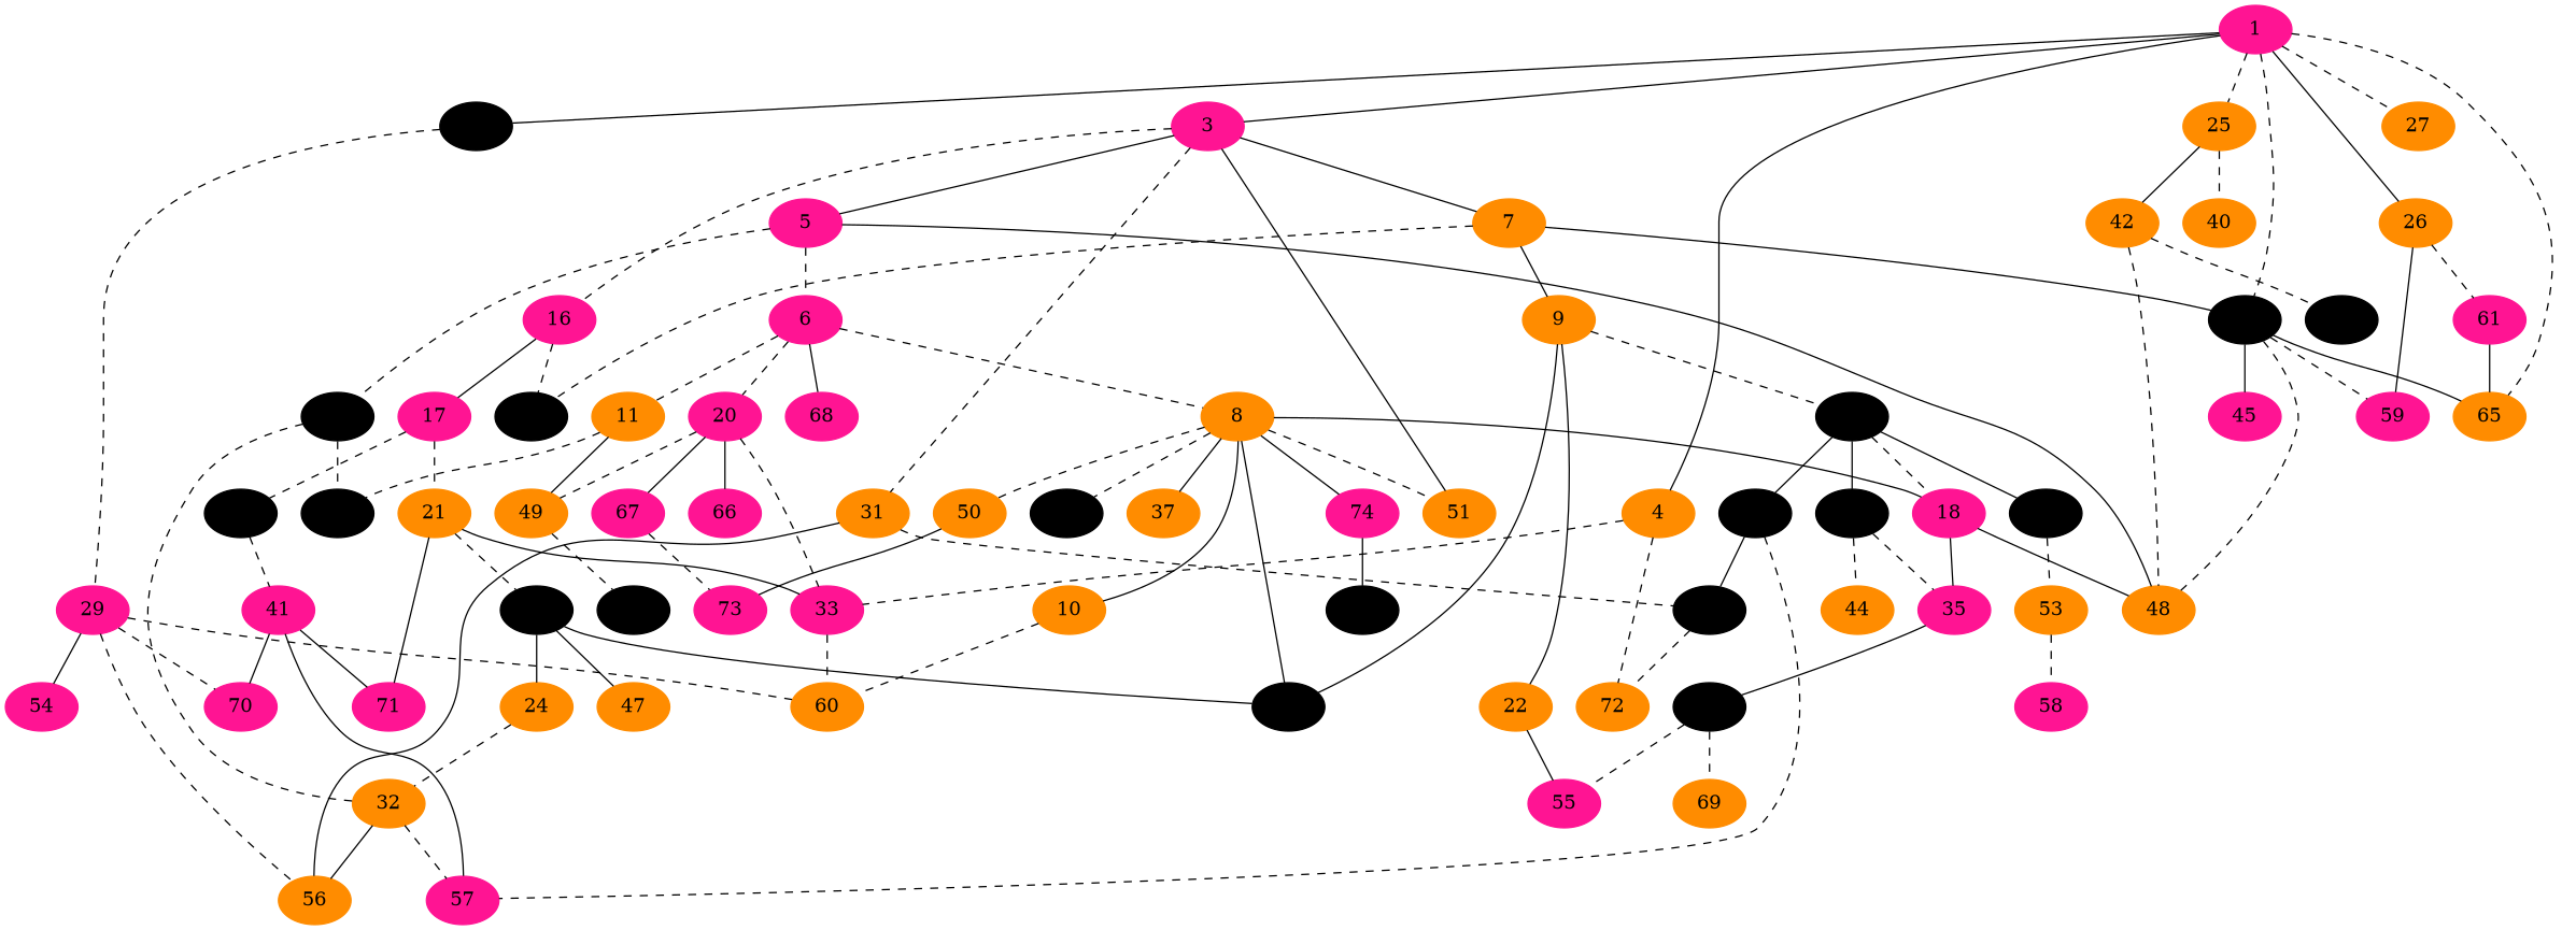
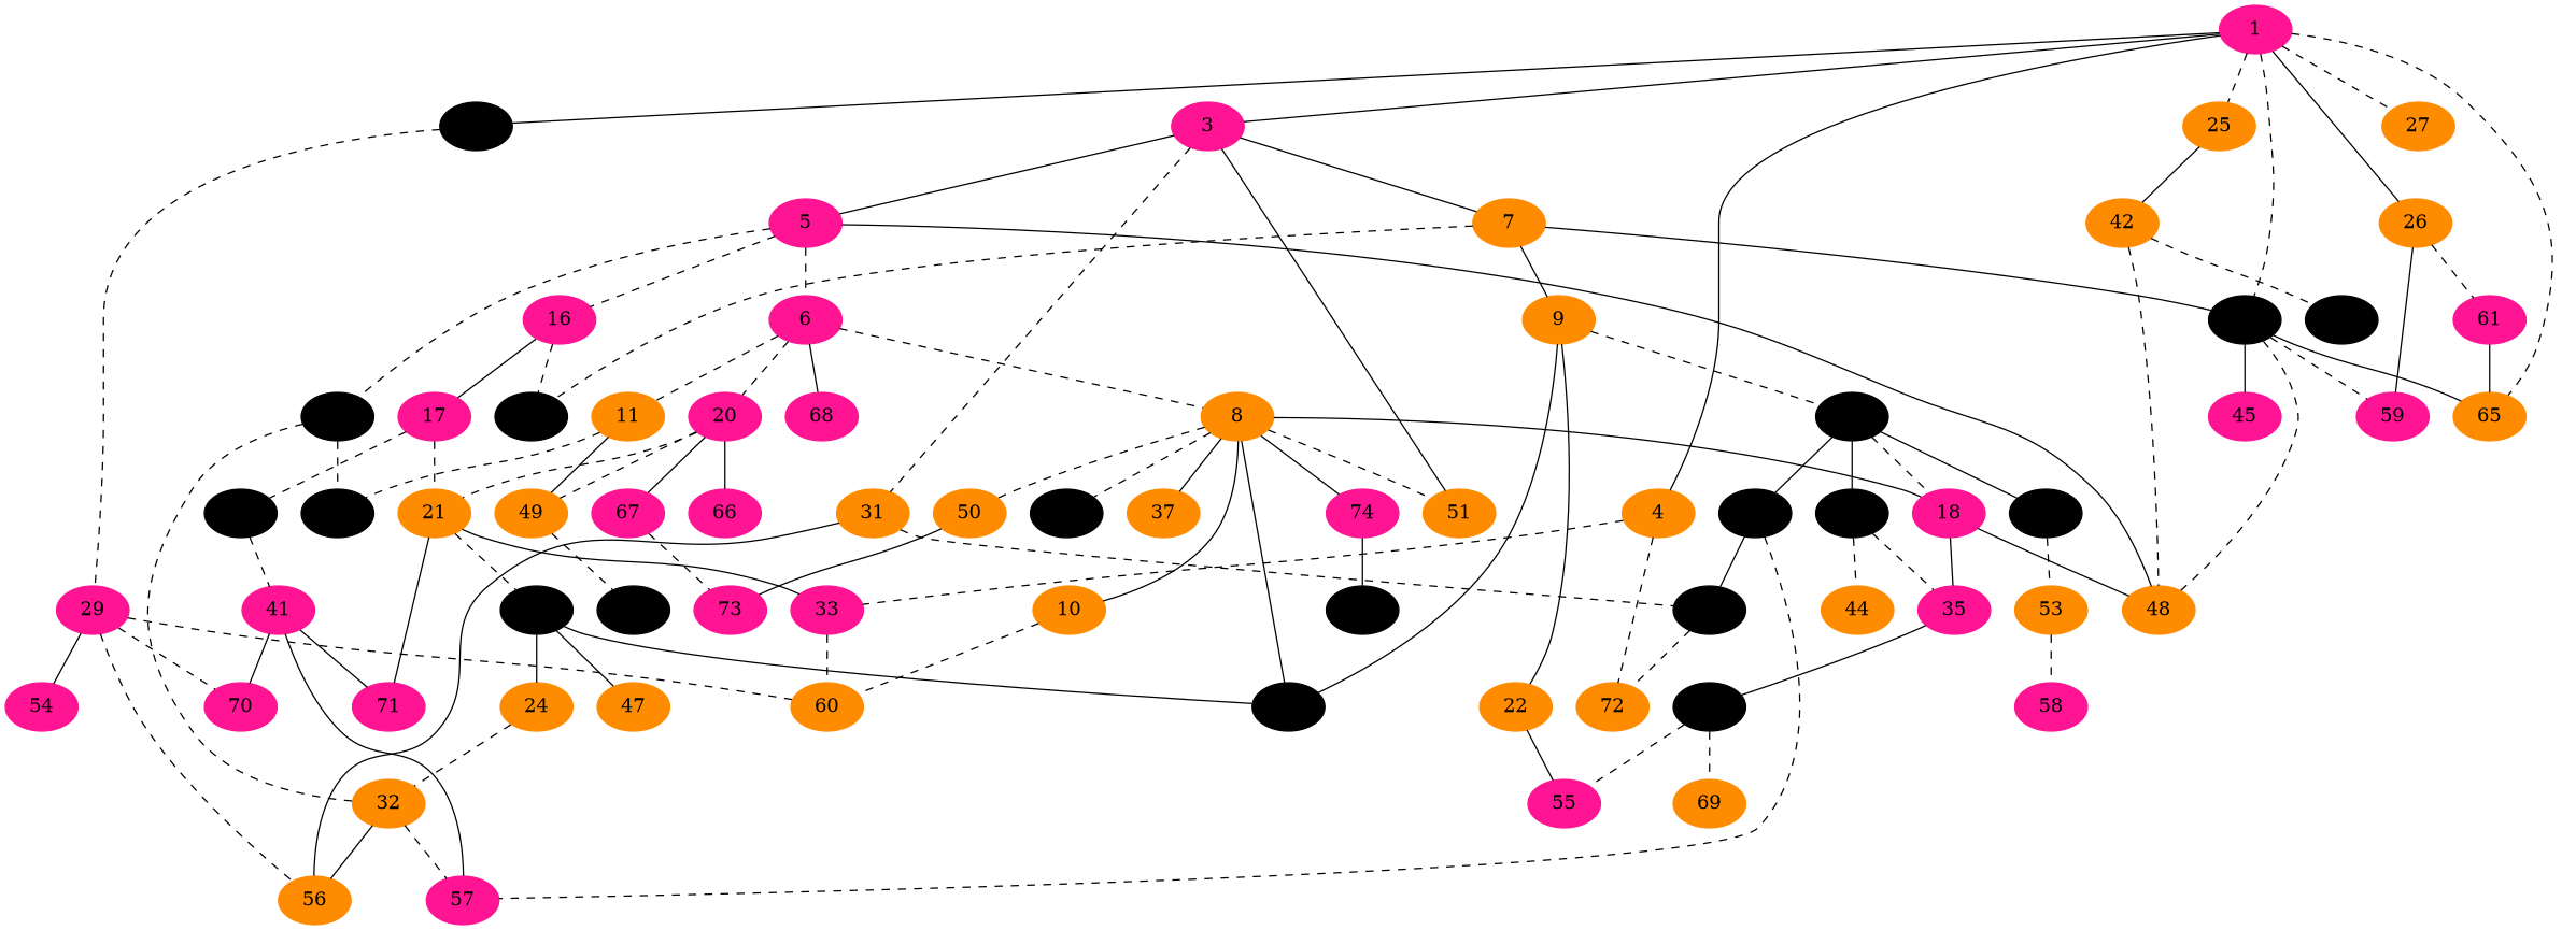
  graph {
    node [color=darkorange style=filled]
    edge [style=dashed]
    1 [color=deeppink]
    2 [color=black]
    3 [color=deeppink]
    4
    19 [color=black]
    25
    26
    27
    65
    29 [color=deeppink]
    5 [color=deeppink]
    7
    16 [color=deeppink]
    31
    51
    33 [color=deeppink]
    72
    48
    45 [color=deeppink]
    59 [color=deeppink]
-   40
    42
    61 [color=deeppink]
    60
    54 [color=deeppink]
    56
    70 [color=deeppink]
    6 [color=deeppink]
    13 [color=black]
    9
    52 [color=black]
    17 [color=deeppink]
    36 [color=black]
    8
    11
    20 [color=deeppink]
    68 [color=deeppink]
    46 [color=black]
    32
    10
    n41 [color=deeppink label=74]
    18 [color=deeppink]
    28 [color=black]
    37
    50
    64 [color=black]
    49
    66 [color=deeppink]
    67 [color=deeppink]
    12 [color=black]
    22
    38 [color=black]
    35 [color=deeppink]
    73 [color=deeppink]
    15 [color=black]
    34 [color=black]
    39 [color=black]
    55 [color=deeppink]
    62 [color=black]
    44
    57 [color=deeppink]
    53
    43 [color=black]
    21
    30 [color=black]
    23 [color=black]
    71 [color=deeppink]
    41 [color=deeppink]
    24
    47
    63 [color=black]
    69
    58 [color=deeppink]
    1 -- 2 [style=solid]
    1 -- 3 [style=solid]
    1 -- 4 [style=solid]
    1 -- 19
    1 -- 25
    1 -- 26 [style=solid]
    1 -- 27
    1 -- 65
    2 -- 29
    3 -- 5 [style=solid]
    3 -- 7 [style=solid]
-   3 -- 16
+   5 -- 16
    3 -- 31
    3 -- 51 [style=solid]
    4 -- 33
    4 -- 72
    19 -- 65 [style=solid]
    19 -- 48
    19 -- 45 [style=solid]
    19 -- 59
-   25 -- 40
    25 -- 42 [style=solid]
    26 -- 59 [style=solid]
    26 -- 61
    29 -- 60
    29 -- 54 [style=solid]
    29 -- 56
    29 -- 70
    5 -- 48 [style=solid]
    5 -- 6
    5 -- 13
    7 -- 19 [style=solid]
    7 -- 9 [style=solid]
    7 -- 52
    16 -- 52
    16 -- 17 [style=solid]
    31 -- 56 [style=solid]
    31 -- 36
    33 -- 60
    42 -- 48
    42 -- 63
    61 -- 65 [style=solid]
    6 -- 8
    6 -- 11
    6 -- 20
    6 -- 68 [style=solid]
    13 -- 46
    13 -- 32
    9 -- 64 [style=solid]
    9 -- 12
    9 -- 22 [style=solid]
    17 -- 21
    17 -- 30
    36 -- 72
    8 -- 51
    8 -- 10 [style=solid]
    8 -- n41 [style=solid]
    8 -- 18 [style=solid]
    8 -- 28
    8 -- 37 [style=solid]
    8 -- 50
    8 -- 64 [style=solid]
    11 -- 46
    11 -- 49 [style=solid]
-   20 -- 33
+   20 -- 21
    20 -- 49
    20 -- 66 [style=solid]
    20 -- 67 [style=solid]
    32 -- 56 [style=solid]
    32 -- 57
    10 -- 60
    n41 -- 38 [style=solid]
    18 -- 48 [style=solid]
    18 -- 35 [style=solid]
    50 -- 73 [style=solid]
    49 -- 62
    67 -- 73
    12 -- 18
    12 -- 15 [style=solid]
    12 -- 34 [style=solid]
    12 -- 39 [style=solid]
    22 -- 55 [style=solid]
    35 -- 43 [style=solid]
    15 -- 35
    15 -- 44
    34 -- 36 [style=solid]
    34 -- 57
    39 -- 53
    53 -- 58
    43 -- 55
    43 -- 69
    21 -- 33 [style=solid]
    21 -- 23
    21 -- 71 [style=solid]
    30 -- 41
    23 -- 64 [style=solid]
    23 -- 24 [style=solid]
    23 -- 47 [style=solid]
    41 -- 70 [style=solid]
    41 -- 57 [style=solid]
    41 -- 71 [style=solid]
    24 -- 32
  }
